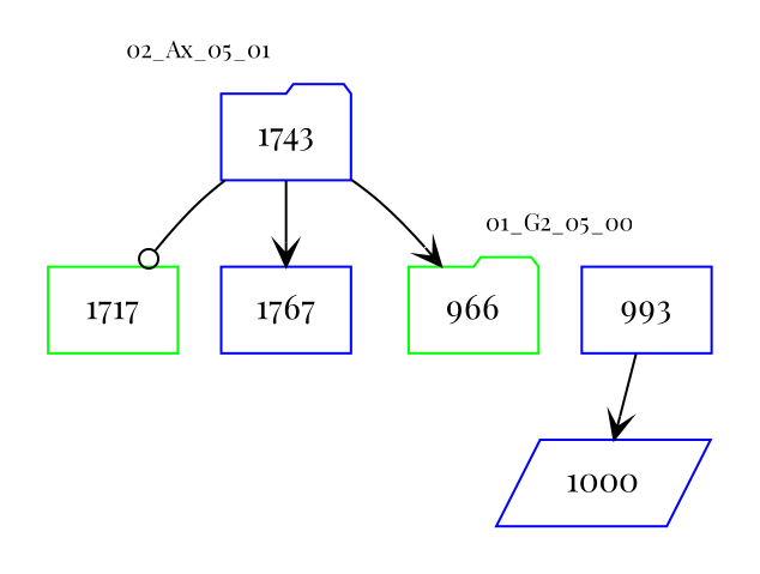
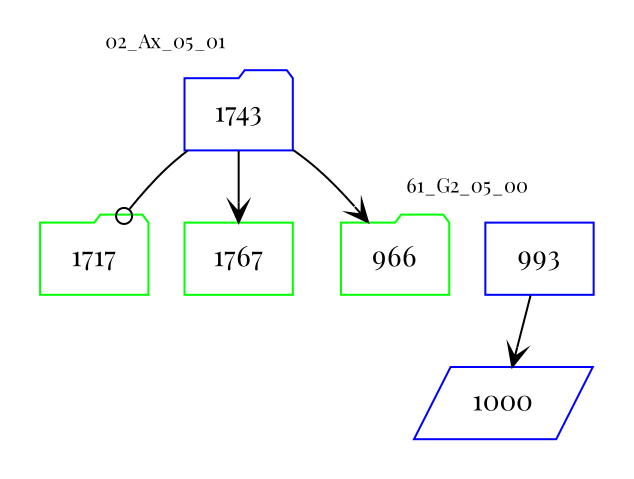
  digraph {
    fontname="Playfair Display"
    node [color=blue fontname="Playfair Display" shape=box]
    edge [arrowhead=vee color=black fontname="Playfair Display"]
    n1 [label=1743 shape=folder]
-   n2 [color=green label=1717]
-   n3 [label=1767]
+   n2 [color=green label=1717 shape=folder]
+   n3 [color=green label=1767]
    n4 [label=993]
    n5 [color=green label=966 shape=folder]
    n6 [label=1000 shape=parallelogram]
    subgraph cluster_1 {
      color=white
      fontsize=10
      label="02_Ax_05_01"
      n1
      n2
      n3
    }
    subgraph cluster_2 {
      color=white
      fontsize=10
-     label="01_G2_05_00"
+     label="61_G2_05_00"
      n4
      n5
      n6
    }
    n1 -> n2 [arrowhead=odot]
    n1 -> n3
    n1 -> n5
    n4 -> n6
  }
